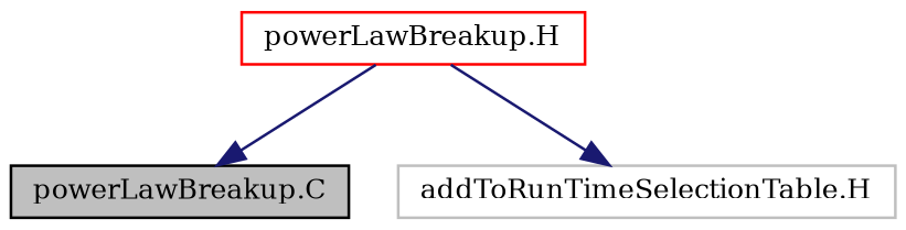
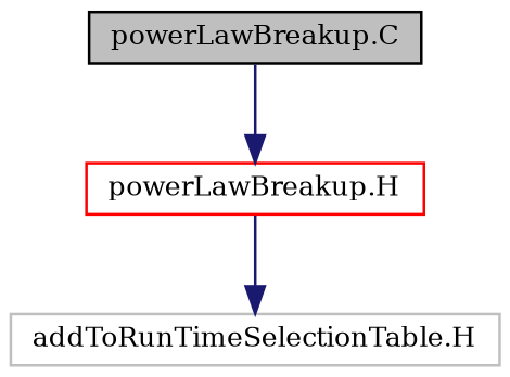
  digraph {
    fontname="DejaVu Serif"
    node [fontname="DejaVu Serif" fontsize=10 shape=record]
    edge [color=midnightblue fontname="DejaVu Serif" fontsize=10 labelfontname=Helvetica labelfontsize=10 style=solid]
    n1 [color=black fillcolor=grey75 fontcolor=black height=0.2 label="powerLawBreakup.C" style=filled width=0.4]
    n2 [color=red height=0.2 label="powerLawBreakup.H" width=0.4]
    n3 [color=grey75 height=0.2 label="addToRunTimeSelectionTable.H" width=0.4]
-   n2 -> n1
+   n1 -> n2
    n2 -> n3
  }
